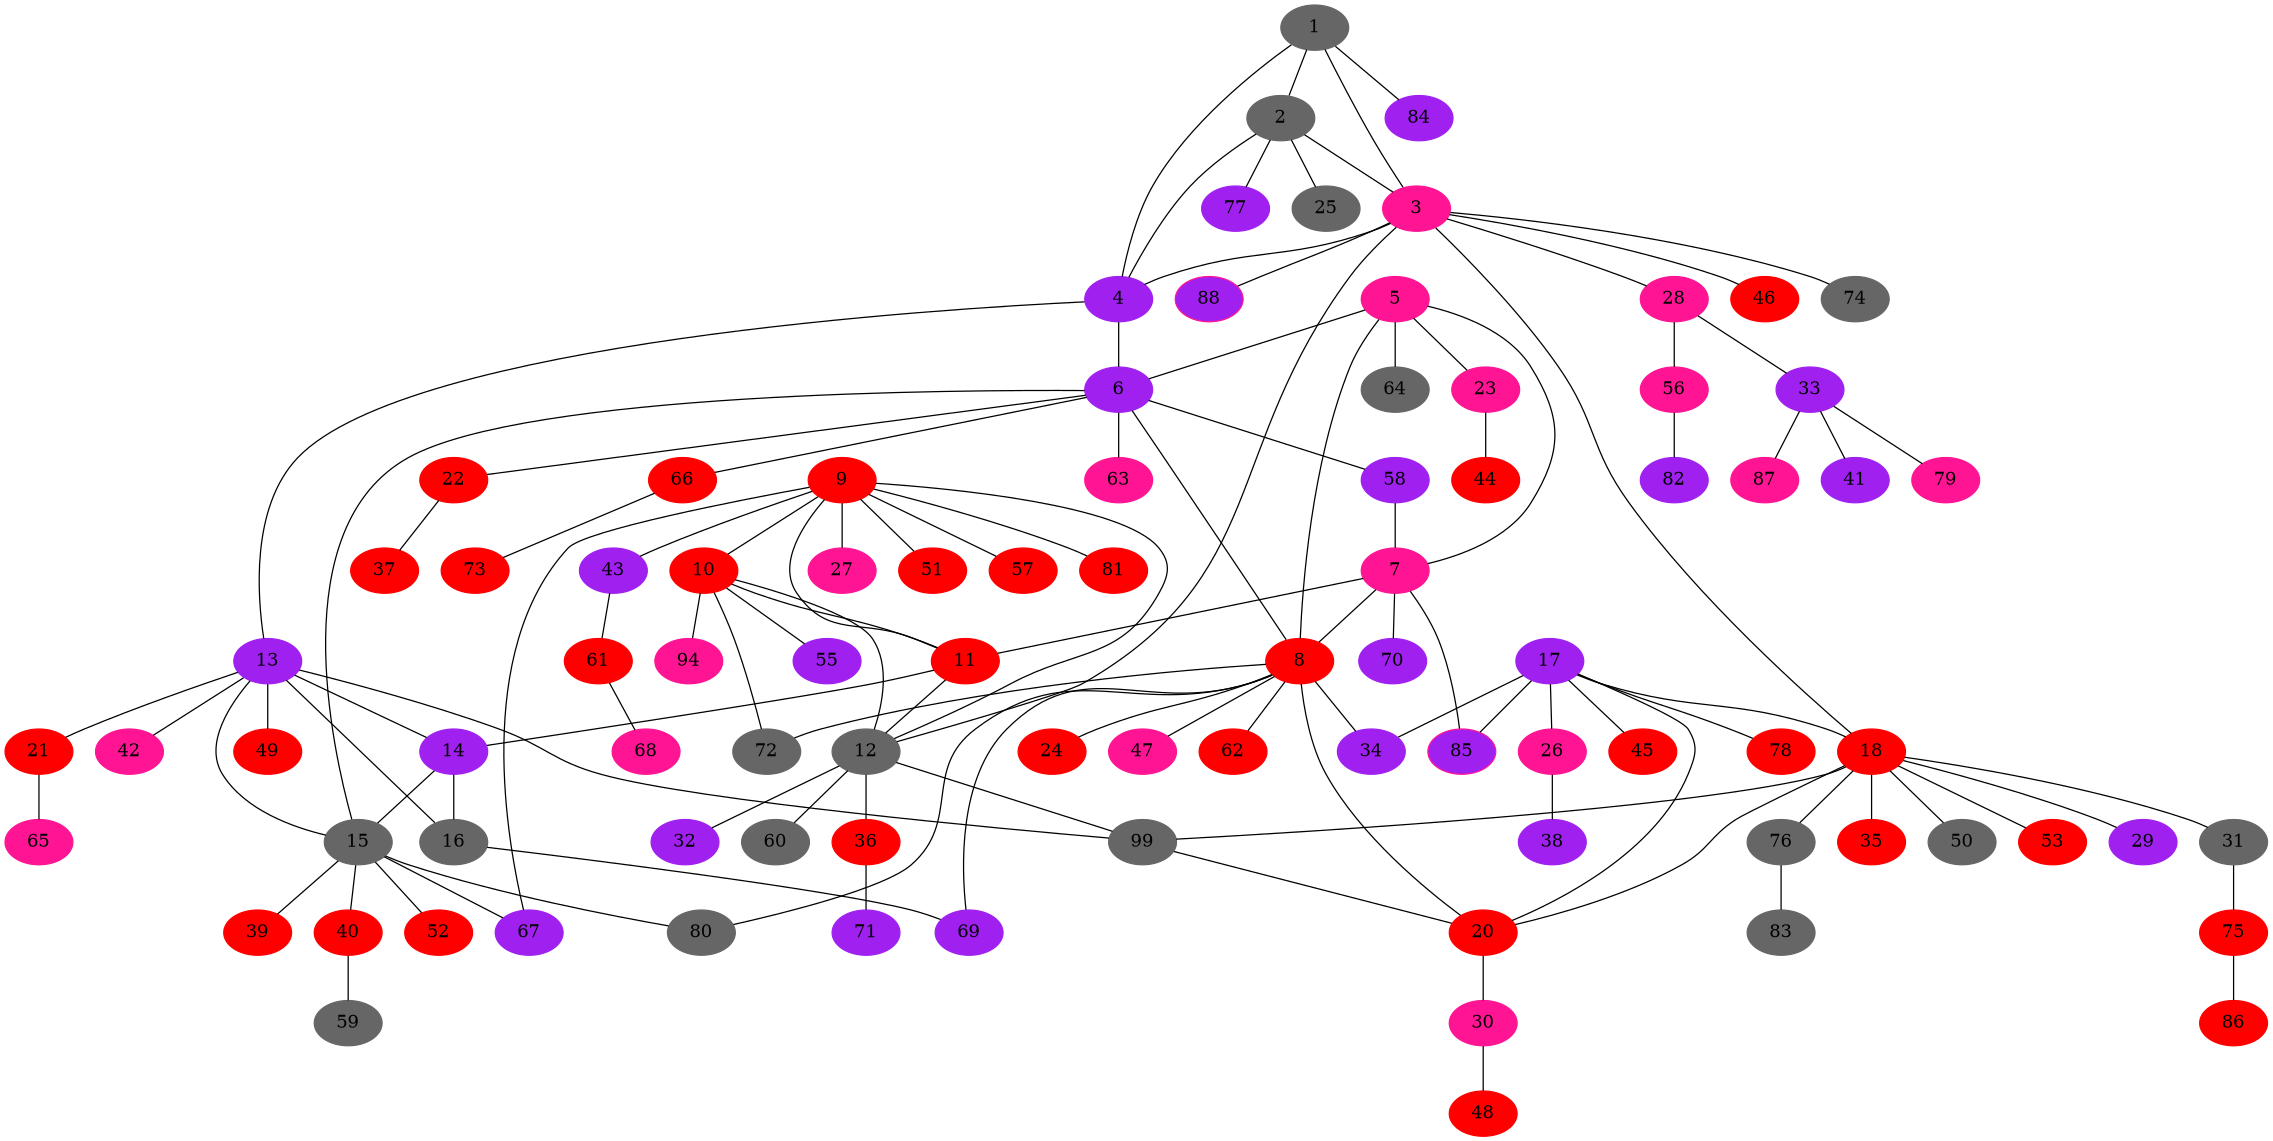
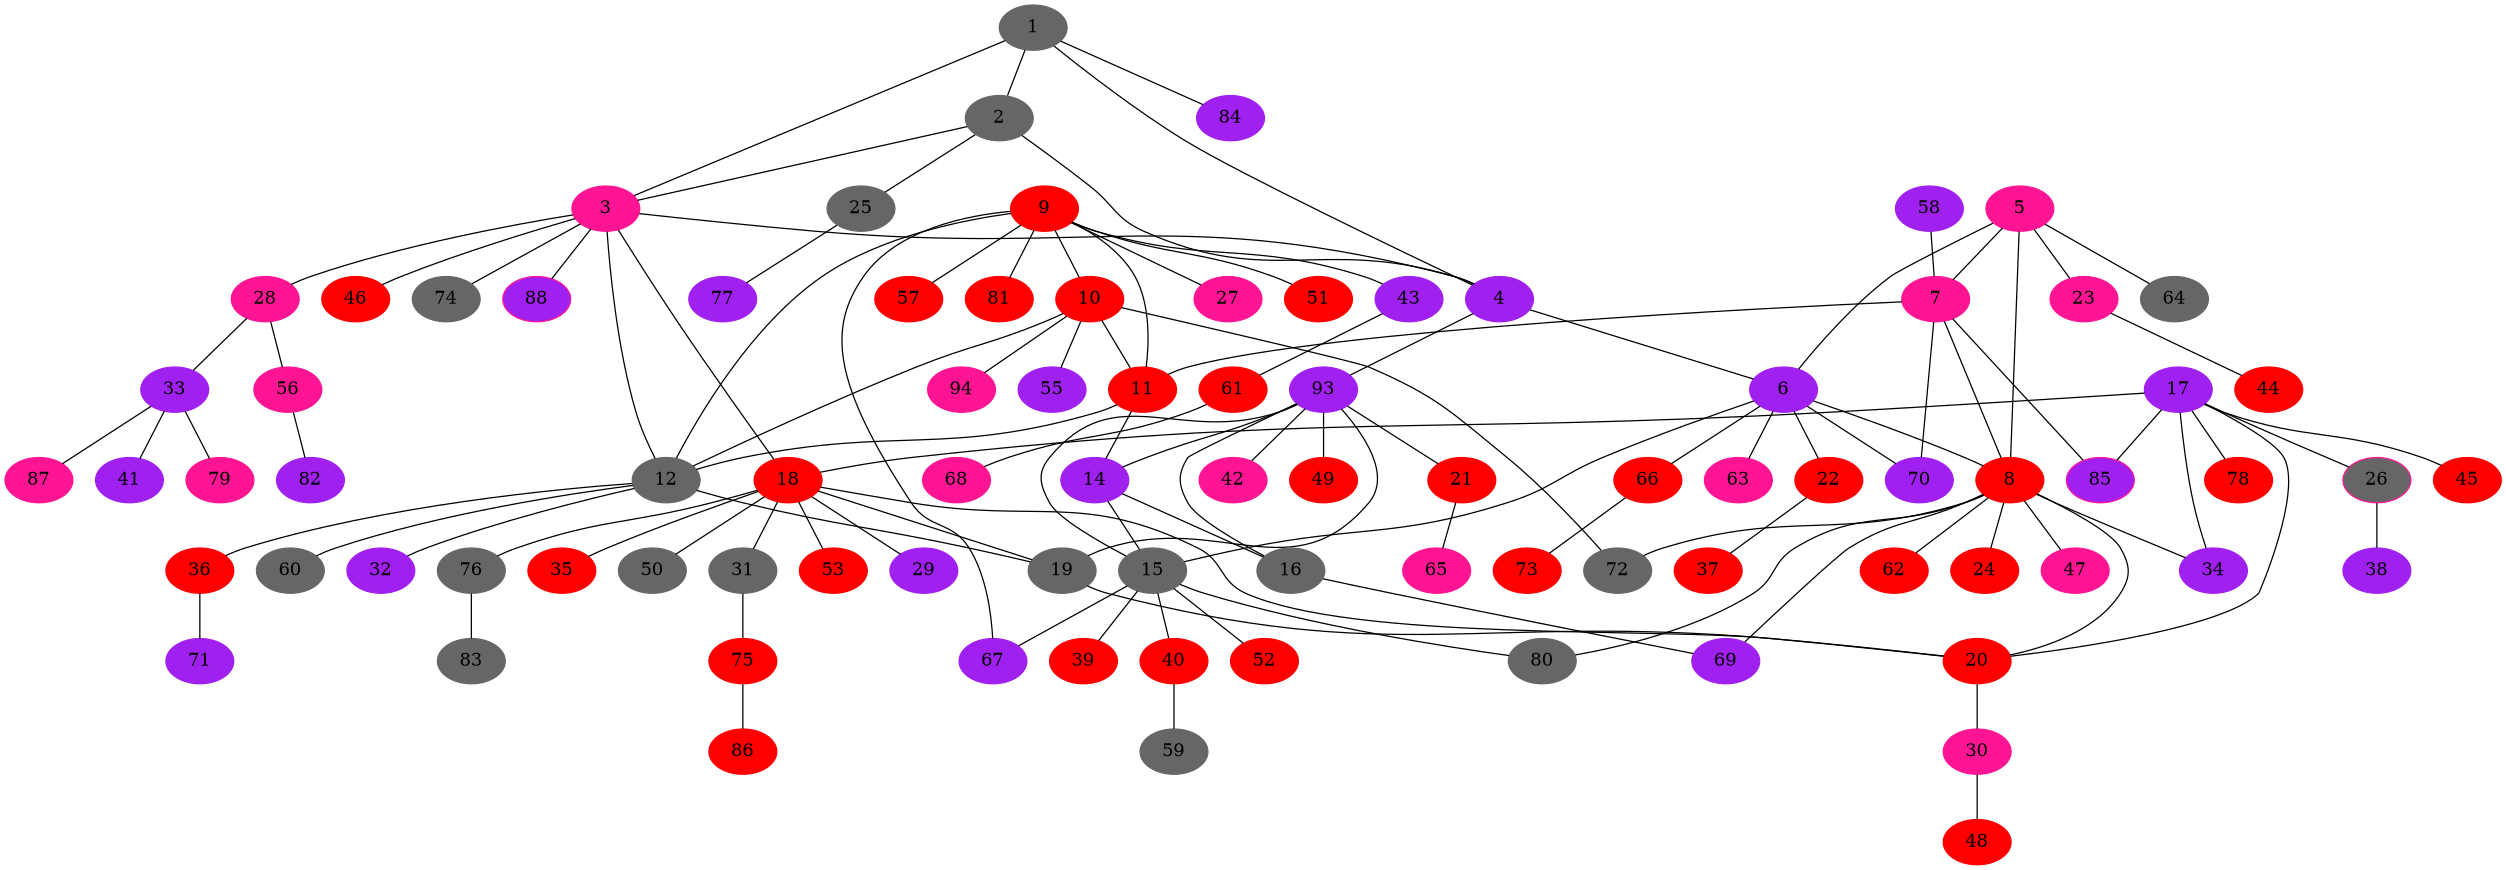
  graph {
    node [color=red style=filled]
    1 [color=gray40]
    2 [color=gray40]
    3 [color=deeppink]
    4 [color=purple]
    84 [color=purple]
    25 [color=gray40]
    12 [color=gray40]
    18
    28 [color=deeppink]
    46
    74 [color=gray40]
    88 [color=deeppink fillcolor=purple]
    6 [color=purple]
-   13 [color=purple]
+   13 [color=purple label=93]
    77 [color=purple]
-   19 [color=gray40 label=99]
+   19 [color=gray40]
    32 [color=purple]
    36
    60 [color=gray40]
    20
    29 [color=purple]
    31 [color=gray40]
    35
    50 [color=gray40]
    53
    76 [color=gray40]
    33 [color=purple]
    56 [color=deeppink]
    8
    15 [color=gray40]
    22
    58 [color=purple]
    63 [color=deeppink]
    66
    14 [color=purple]
    16 [color=gray40]
    21
    42 [color=deeppink]
    49
    5 [color=deeppink]
    7 [color=deeppink]
    23 [color=deeppink]
    64 [color=gray40]
    11
    70 [color=purple]
    85 [color=deeppink fillcolor=purple]
    24
    34 [color=purple]
    47 [color=deeppink]
    62
    69 [color=purple]
    72 [color=gray40]
    80 [color=gray40]
    44
    67 [color=purple]
    39
    40
    52
    37
    73
    30 [color=deeppink]
    9
    10
    27 [color=deeppink]
    43 [color=purple]
    51
    57
    81
    n69 [color=deeppink label=94]
    55 [color=purple]
    61
    71 [color=purple]
    65 [color=deeppink]
    59 [color=gray40]
    17 [color=purple]
-   26 [color=deeppink]
+   26 [color=deeppink fillcolor=gray40]
    45
    78
    38 [color=purple]
    75
    83 [color=gray40]
    48
    41 [color=purple]
    79 [color=deeppink]
    87 [color=deeppink]
    82 [color=purple]
    86
    68 [color=deeppink]
    1 -- 2
    1 -- 3
    1 -- 4
    1 -- 84
    2 -- 3
    2 -- 4
    2 -- 25
    3 -- 4
    3 -- 12
    3 -- 18
    3 -- 28
    3 -- 46
    3 -- 74
    3 -- 88
    4 -- 6
    4 -- 13
-   2 -- 77
+   25 -- 77
    12 -- 19
    12 -- 32
    12 -- 36
    12 -- 60
    18 -- 19
    18 -- 20
    18 -- 29
    18 -- 31
    18 -- 35
    18 -- 50
    18 -- 53
    18 -- 76
    28 -- 33
    28 -- 56
    6 -- 8
    6 -- 15
    6 -- 22
-   6 -- 58
+   6 -- 70
    6 -- 63
    6 -- 66
    13 -- 19
    13 -- 15
    13 -- 14
    13 -- 16
    13 -- 21
    13 -- 42
    13 -- 49
    19 -- 20
    36 -- 71
    20 -- 30
    31 -- 75
    76 -- 83
    33 -- 41
    33 -- 79
    33 -- 87
    56 -- 82
    8 -- 20
    8 -- 24
    8 -- 34
    8 -- 47
    8 -- 62
    8 -- 69
    8 -- 72
    8 -- 80
    15 -- 80
    15 -- 67
    15 -- 39
    15 -- 40
    15 -- 52
    22 -- 37
    58 -- 7
    66 -- 73
    14 -- 15
    14 -- 16
    16 -- 69
    21 -- 65
    5 -- 6
    5 -- 8
    5 -- 7
    5 -- 23
    5 -- 64
    7 -- 8
    7 -- 11
    7 -- 70
    7 -- 85
    23 -- 44
    11 -- 12
    11 -- 14
    40 -- 59
    30 -- 48
    9 -- 12
    9 -- 11
    9 -- 67
    9 -- 10
    9 -- 27
    9 -- 43
    9 -- 51
    9 -- 57
    9 -- 81
    10 -- 12
    10 -- 11
    10 -- 72
    10 -- n69
    10 -- 55
    43 -- 61
    61 -- 68
    17 -- 18
    17 -- 20
    17 -- 85
    17 -- 34
    17 -- 26
    17 -- 45
    17 -- 78
    26 -- 38
    75 -- 86
  }
